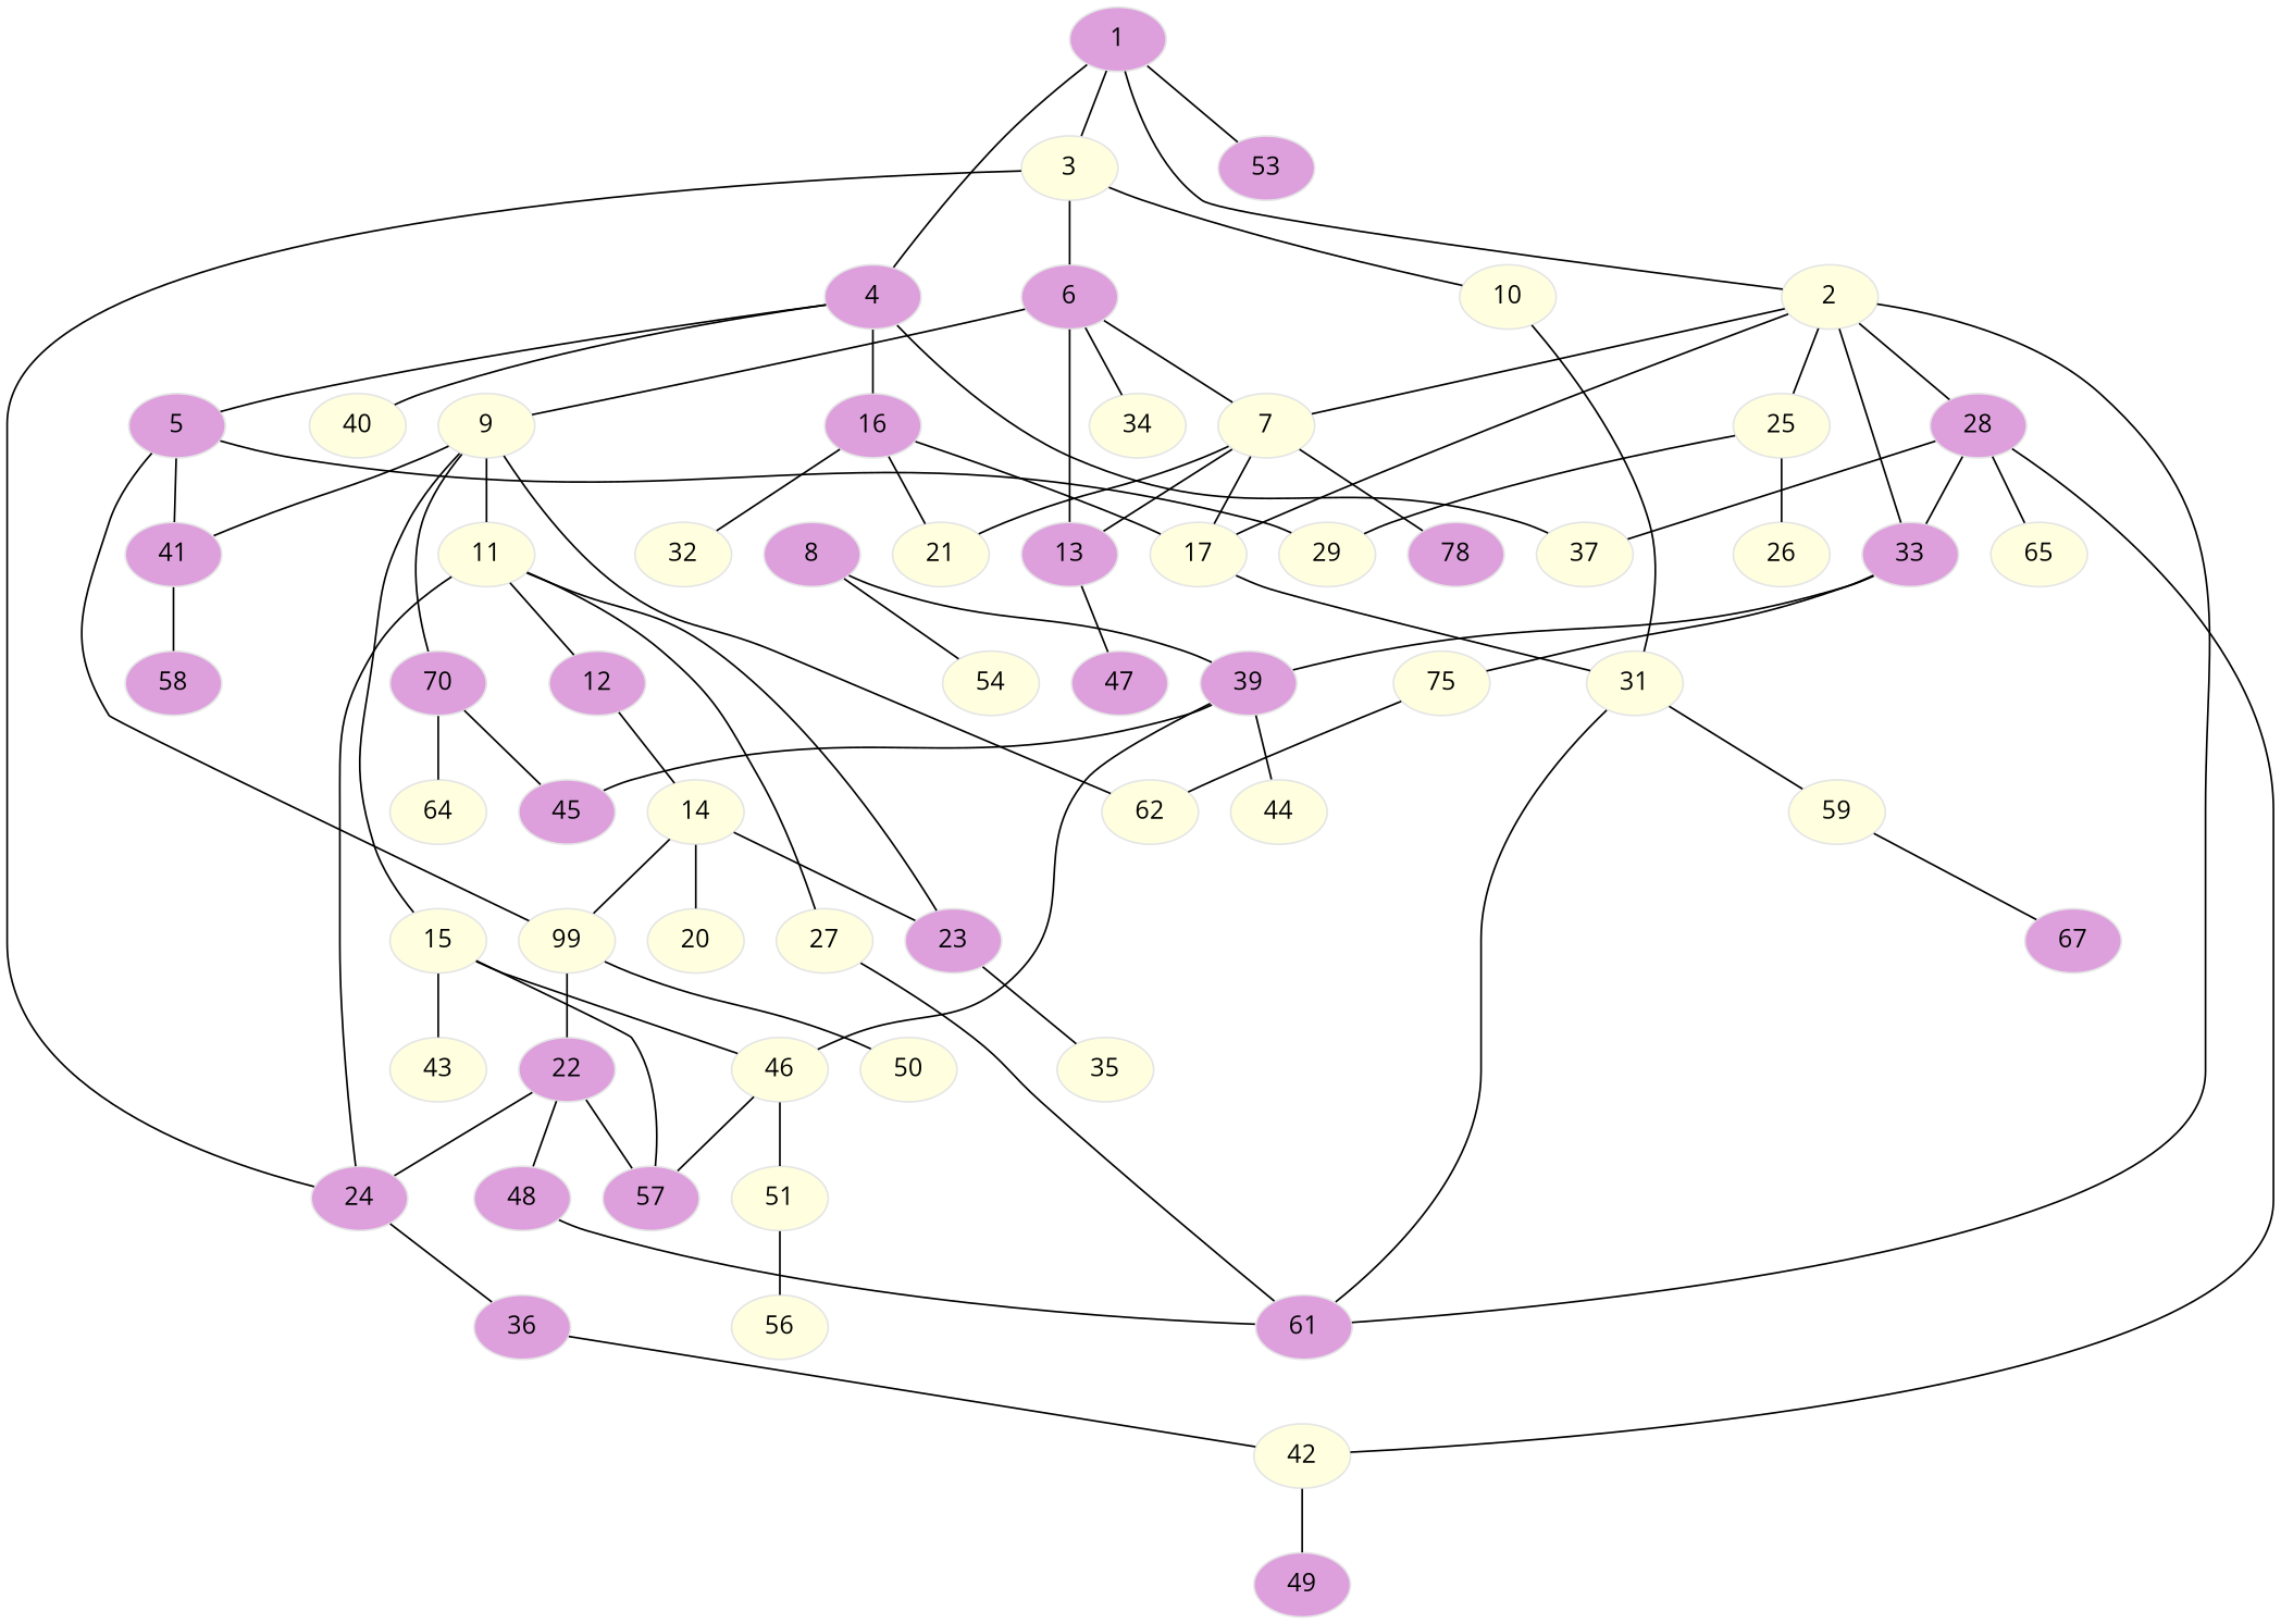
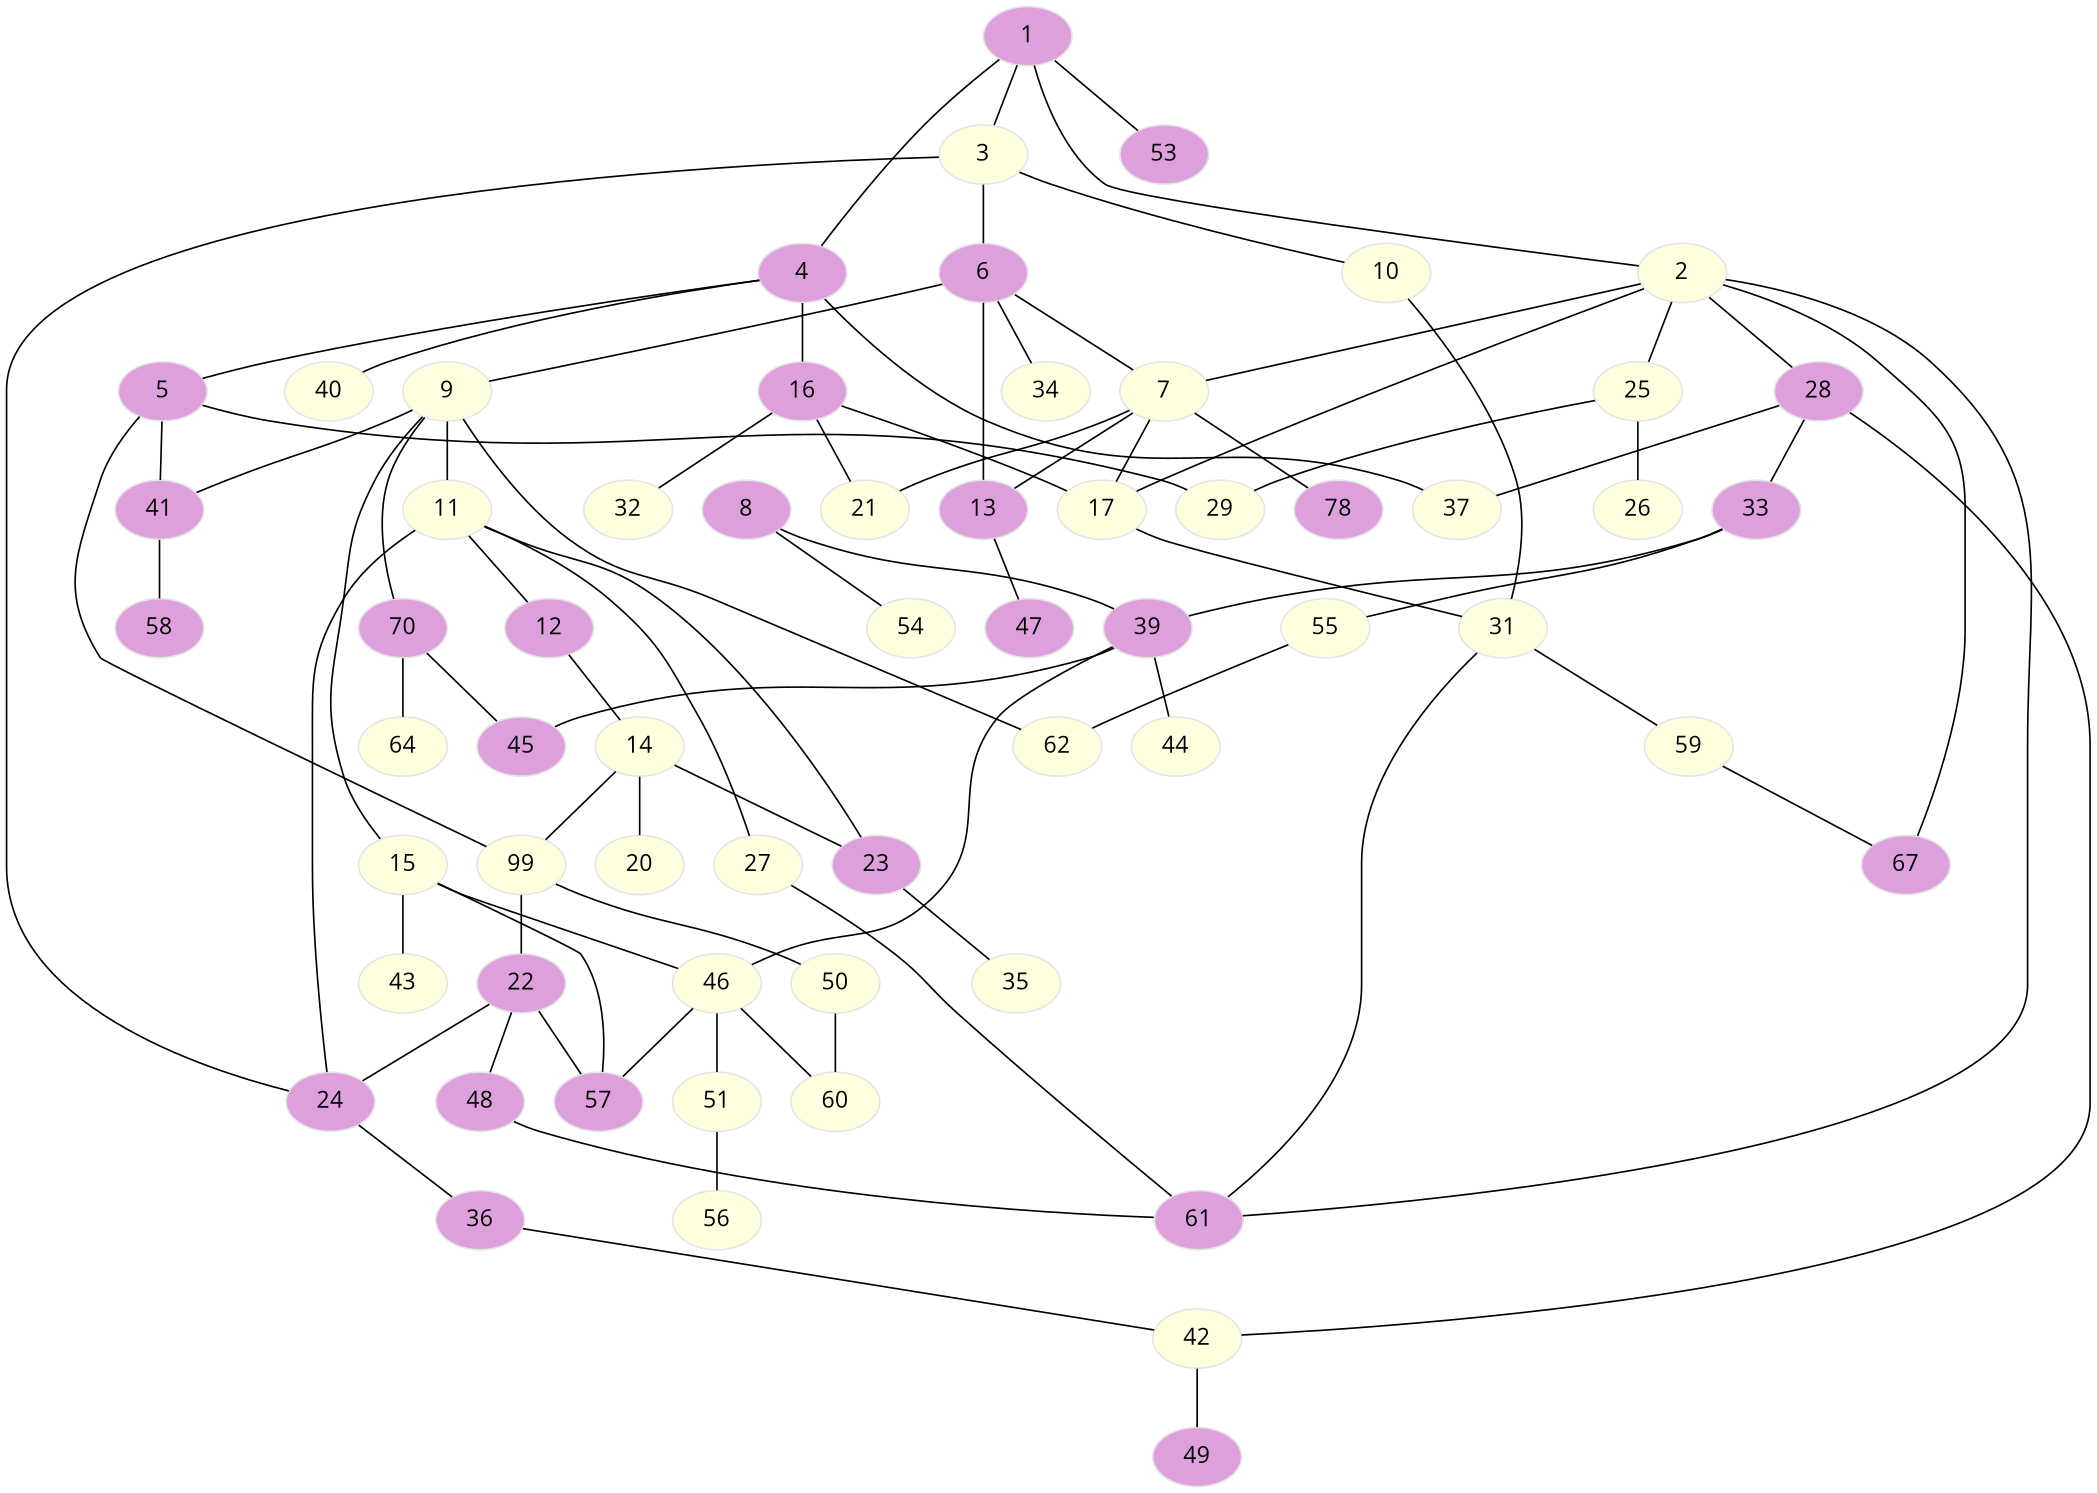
  graph {
    fontname="Open Sans"
    node [color=gray90 fillcolor=lightyellow fontname="Open Sans" style=filled]
    edge [fontname="Open Sans"]
    1 [fillcolor=plum]
    2
    3
    4 [fillcolor=plum]
    53 [fillcolor=plum]
    7
    17
    25
    28 [fillcolor=plum]
    n10 [fillcolor=plum label=67]
    61 [fillcolor=plum]
    6 [fillcolor=plum]
    10
    24 [fillcolor=plum]
    5 [fillcolor=plum]
    16 [fillcolor=plum]
    37
    40
    8 [fillcolor=plum]
    39 [fillcolor=plum]
    54
    13 [fillcolor=plum]
    n23 [fillcolor=plum label=78]
    21
    31
    29
    26
    33 [fillcolor=plum]
    42
-   65
    48 [fillcolor=plum]
    9
    34
    36 [fillcolor=plum]
    n35 [label=99]
    41 [fillcolor=plum]
    32
    22 [fillcolor=plum]
    50
    58 [fillcolor=plum]
    11
    15
    n43 [fillcolor=plum label=70]
    62
    47 [fillcolor=plum]
    46
    45 [fillcolor=plum]
    44
    12 [fillcolor=plum]
    23 [fillcolor=plum]
    27
    43
    57 [fillcolor=plum]
    64
    59
    14
    35
    20
    51
-   55 [label=75]
+   60
+   55
    49 [fillcolor=plum]
    56
    1 -- 2
    1 -- 3
    1 -- 4
    1 -- 53
    2 -- 7
    2 -- 17
    2 -- 25
    2 -- 28
-   2 -- 33
+   2 -- n10
    2 -- 61
    3 -- 6
    3 -- 10
    3 -- 24
    4 -- 5
    4 -- 16
    4 -- 37
    4 -- 40
    7 -- 17
    7 -- 13
    7 -- n23
    7 -- 21
    17 -- 31
    25 -- 29
    25 -- 26
    28 -- 37
    28 -- 33
    28 -- 42
-   28 -- 65
    6 -- 7
    6 -- 13
    6 -- 9
    6 -- 34
    10 -- 31
    24 -- 36
    5 -- 29
    5 -- n35
    5 -- 41
    16 -- 17
    16 -- 21
    16 -- 32
    8 -- 39
    8 -- 54
    39 -- 46
    39 -- 45
    39 -- 44
    13 -- 47
    31 -- 61
    31 -- 59
    33 -- 39
    33 -- 55
    42 -- 49
    48 -- 61
    9 -- 41
    9 -- 11
    9 -- 15
    9 -- n43
    9 -- 62
    36 -- 42
    n35 -- 22
    n35 -- 50
    41 -- 58
    22 -- 24
    22 -- 48
    22 -- 57
+   50 -- 60
    11 -- 24
    11 -- 12
    11 -- 23
    11 -- 27
    15 -- 46
    15 -- 43
    15 -- 57
    n43 -- 45
    n43 -- 64
    46 -- 57
    46 -- 51
+   46 -- 60
    12 -- 14
    23 -- 35
    27 -- 61
    59 -- n10
    14 -- n35
    14 -- 23
    14 -- 20
    51 -- 56
    55 -- 62
  }
